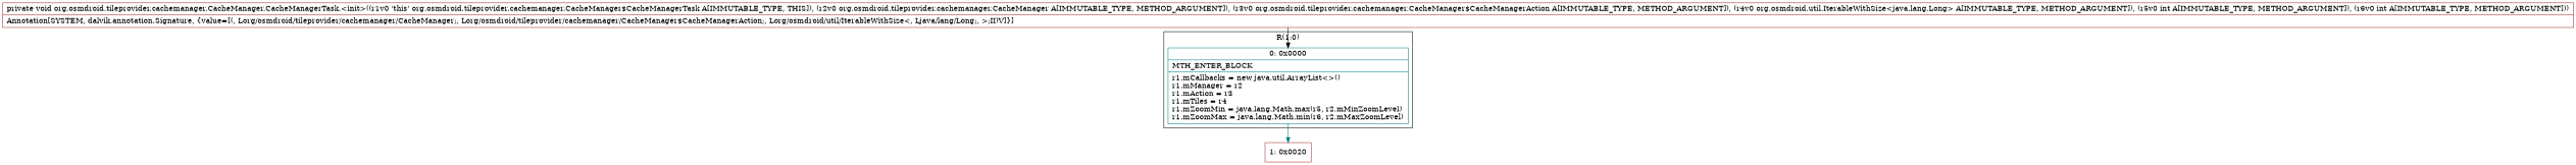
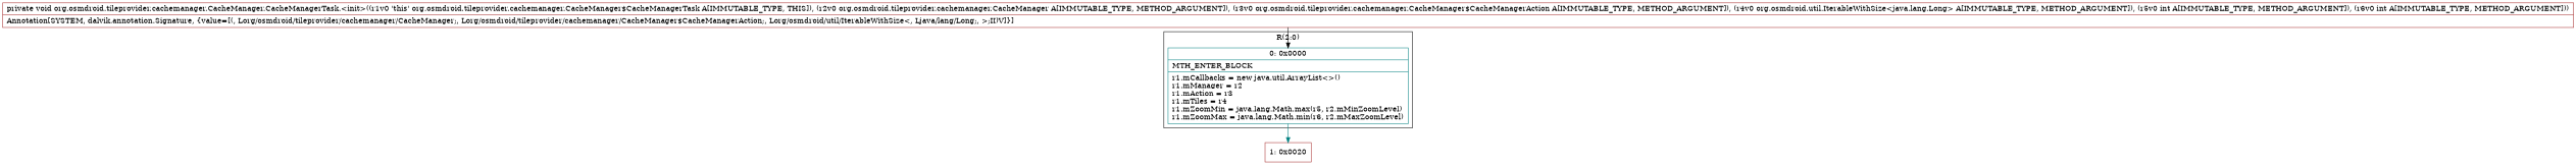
  digraph {
    node [color=brown shape=record]
    n1 [color=teal label="{0\:\ 0x0000|MTH_ENTER_BLOCK\l|r1.mCallbacks = new java.util.ArrayList\<\>()\lr1.mManager = r2\lr1.mAction = r3\lr1.mTiles = r4\lr1.mZoomMin = java.lang.Math.max(r5, r2.mMinZoomLevel)\lr1.mZoomMax = java.lang.Math.min(r6, r2.mMaxZoomLevel)\l}"]
    n2 [label="{1\:\ 0x0020}"]
    n3 [label="{private void org.osmdroid.tileprovider.cachemanager.CacheManager.CacheManagerTask.\<init\>((r1v0 'this' org.osmdroid.tileprovider.cachemanager.CacheManager$CacheManagerTask A[IMMUTABLE_TYPE, THIS]), (r2v0 org.osmdroid.tileprovider.cachemanager.CacheManager A[IMMUTABLE_TYPE, METHOD_ARGUMENT]), (r3v0 org.osmdroid.tileprovider.cachemanager.CacheManager$CacheManagerAction A[IMMUTABLE_TYPE, METHOD_ARGUMENT]), (r4v0 org.osmdroid.util.IterableWithSize\<java.lang.Long\> A[IMMUTABLE_TYPE, METHOD_ARGUMENT]), (r5v0 int A[IMMUTABLE_TYPE, METHOD_ARGUMENT]), (r6v0 int A[IMMUTABLE_TYPE, METHOD_ARGUMENT]))  | Annotation[SYSTEM, dalvik.annotation.Signature, \{value=[(, Lorg\/osmdroid\/tileprovider\/cachemanager\/CacheManager;, Lorg\/osmdroid\/tileprovider\/cachemanager\/CacheManager$CacheManagerAction;, Lorg\/osmdroid\/util\/IterableWithSize\<, Ljava\/lang\/Long;, \>;II)V]\}]\l}"]
    subgraph cluster_1 {
-     label="R(1:0)"
+     label="R(2:0)"
      n1
    }
    n1 -> n2 [color=teal]
    n3 -> n1 [color=black]
  }
